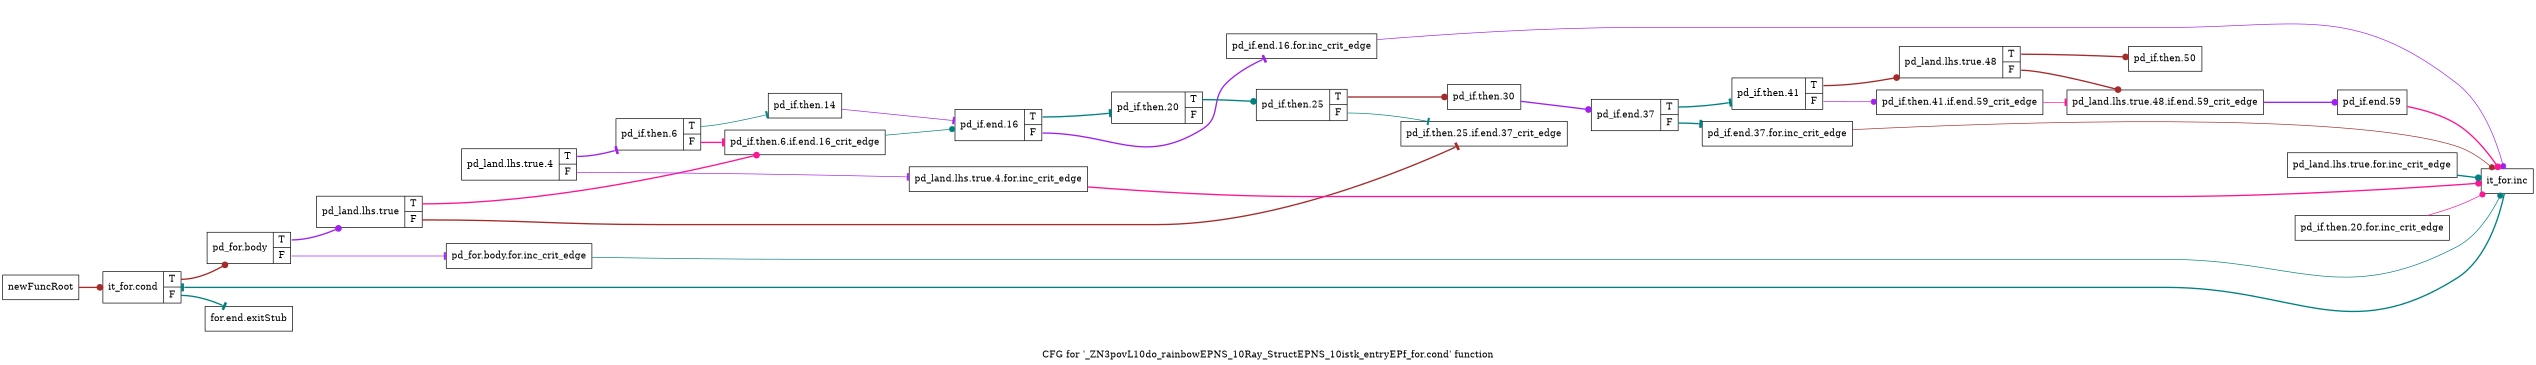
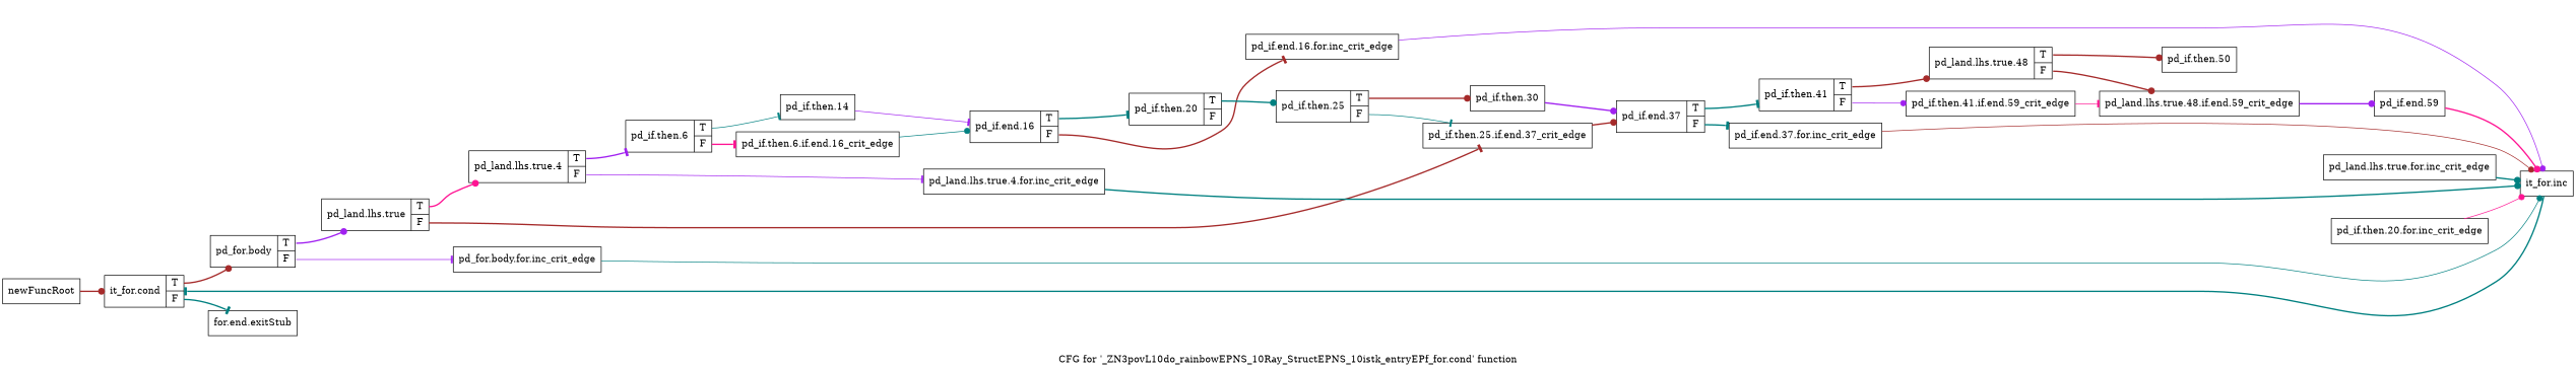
  digraph {
    label="CFG for '_ZN3povL10do_rainbowEPNS_10Ray_StructEPNS_10istk_entryEPf_for.cond' function"
    rankdir=LR
    node [shape=record]
    edge [arrowhead=dot color=teal style=bold]
    n1 [label="{newFuncRoot}"]
    n2 [label="{it_for.cond|{<s0>T|<s1>F}}"]
    n3 [label="{for.end.exitStub}"]
    n4 [label="{pd_for.body|{<s0>T|<s1>F}}"]
    n5 [label="{pd_land.lhs.true|{<s0>T|<s1>F}}"]
    n6 [label="{pd_for.body.for.inc_crit_edge}"]
    n7 [label="{pd_land.lhs.true.4|{<s0>T|<s1>F}}"]
    n8 [label="{pd_if.then.25.if.end.37_crit_edge}"]
    n9 [label="{it_for.inc}"]
    n10 [label="{pd_if.then.6|{<s0>T|<s1>F}}"]
    n11 [label="{pd_land.lhs.true.4.for.inc_crit_edge}"]
    n12 [label="{pd_land.lhs.true.for.inc_crit_edge}"]
    n13 [label="{pd_if.then.14}"]
    n14 [label="{pd_if.then.6.if.end.16_crit_edge}"]
    n15 [label="{pd_if.end.16|{<s0>T|<s1>F}}"]
    n16 [label="{pd_if.then.20|{<s0>T|<s1>F}}"]
    n17 [label="{pd_if.end.16.for.inc_crit_edge}"]
    n18 [label="{pd_if.then.25|{<s0>T|<s1>F}}"]
    n19 [label="{pd_if.then.30}"]
    n20 [label="{pd_if.then.20.for.inc_crit_edge}"]
    n21 [label="{pd_if.end.37|{<s0>T|<s1>F}}"]
    n22 [label="{pd_if.then.41|{<s0>T|<s1>F}}"]
    n23 [label="{pd_if.end.37.for.inc_crit_edge}"]
    n24 [label="{pd_land.lhs.true.48|{<s0>T|<s1>F}}"]
    n25 [label="{pd_if.then.41.if.end.59_crit_edge}"]
    n26 [label="{pd_if.then.50}"]
    n27 [label="{pd_land.lhs.true.48.if.end.59_crit_edge}"]
    n28 [label="{pd_if.end.59}"]
    n1 -> n2 [color=brown]
    n2 -> n3 [arrowhead=tee tailport=s1]
    n2 -> n4 [color=brown tailport=s0]
    n4 -> n5 [color=purple tailport=s0]
    n4 -> n6 [arrowhead=tee color=purple style=solid tailport=s1]
-   n5 -> n14 [color=deeppink tailport=s0]
+   n5 -> n7 [color=deeppink tailport=s0]
    n5 -> n8 [arrowhead=tee color=brown tailport=s1]
    n6 -> n9 [style=solid]
    n7 -> n10 [arrowhead=tee color=purple tailport=s0]
    n7 -> n11 [arrowhead=tee color=purple style=solid tailport=s1]
+   n8 -> n21 [color=brown]
    n9 -> n2 [arrowhead=tee]
    n10 -> n13 [arrowhead=tee style=solid tailport=s0]
    n10 -> n14 [arrowhead=tee color=deeppink tailport=s1]
-   n11 -> n9 [color=deeppink]
+   n11 -> n9
    n12 -> n9
    n13 -> n15 [arrowhead=tee color=purple style=solid]
    n14 -> n15 [style=solid]
    n15 -> n16 [arrowhead=tee tailport=s0]
-   n15 -> n17 [arrowhead=tee color=purple tailport=s1]
+   n15 -> n17 [arrowhead=tee color=brown tailport=s1]
    n16 -> n18 [tailport=s0]
    n17 -> n9 [color=purple style=solid]
    n18 -> n8 [arrowhead=tee style=solid tailport=s1]
    n18 -> n19 [color=brown tailport=s0]
    n19 -> n21 [color=purple]
    n20 -> n9 [color=deeppink style=solid]
    n21 -> n22 [arrowhead=tee tailport=s0]
    n21 -> n23 [arrowhead=tee tailport=s1]
    n22 -> n24 [color=brown tailport=s0]
    n22 -> n25 [color=purple style=solid tailport=s1]
    n23 -> n9 [color=brown style=solid]
    n24 -> n26 [color=brown tailport=s0]
    n24 -> n27 [color=brown tailport=s1]
    n25 -> n27 [arrowhead=tee color=deeppink style=solid]
    n27 -> n28 [color=purple]
    n28 -> n9 [color=deeppink]
  }
